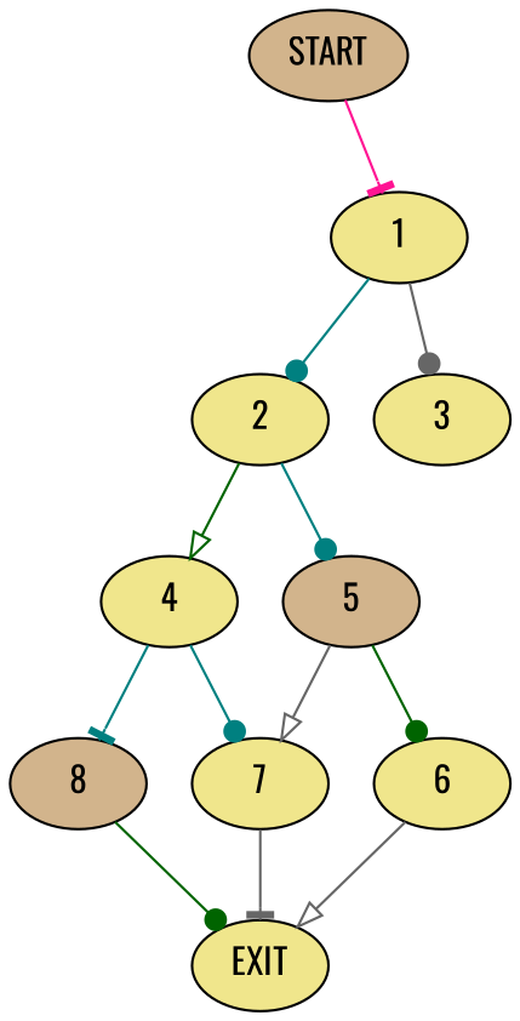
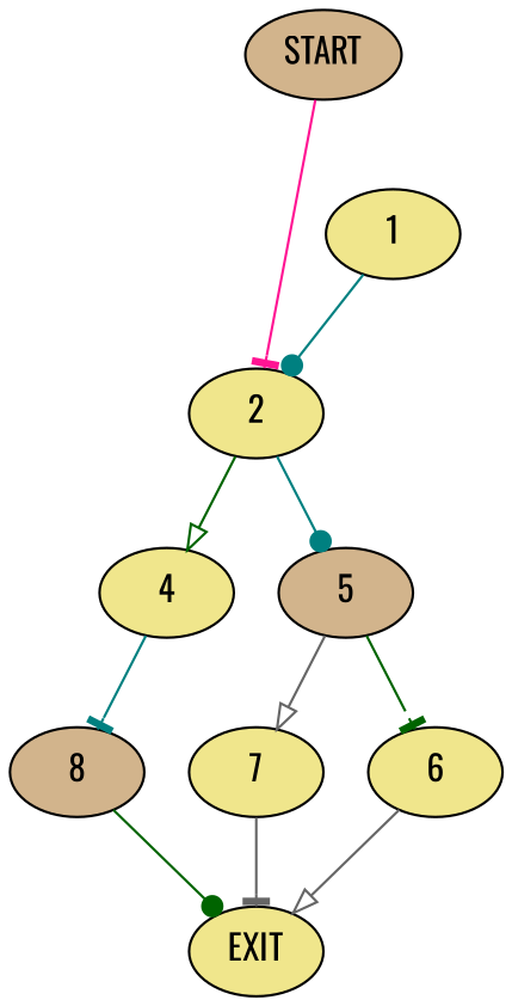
  digraph {
    fontname=Oswald
    node [fillcolor=khaki fontname=Oswald style=filled]
    edge [arrowhead=dot color=teal fontname=Oswald]
    n1 [fillcolor=tan label=START]
    1
    2
-   3
    n5 [label=EXIT]
    4
    5 [fillcolor=tan]
    7
    8 [fillcolor=tan]
    6
-   n1 -> 1 [arrowhead=tee color=deeppink]
+   n1 -> 2 [arrowhead=tee color=deeppink]
    1 -> 2
-   1 -> 3 [color=gray40]
    2 -> 4 [arrowhead=onormal color=darkgreen]
    2 -> 5
-   4 -> 7
    4 -> 8 [arrowhead=tee]
    5 -> 7 [arrowhead=onormal color=gray40]
-   5 -> 6 [color=darkgreen]
+   5 -> 6 [arrowhead=tee color=darkgreen]
    7 -> n5 [arrowhead=tee color=gray40]
    8 -> n5 [color=darkgreen]
    6 -> n5 [arrowhead=onormal color=gray40]
  }
